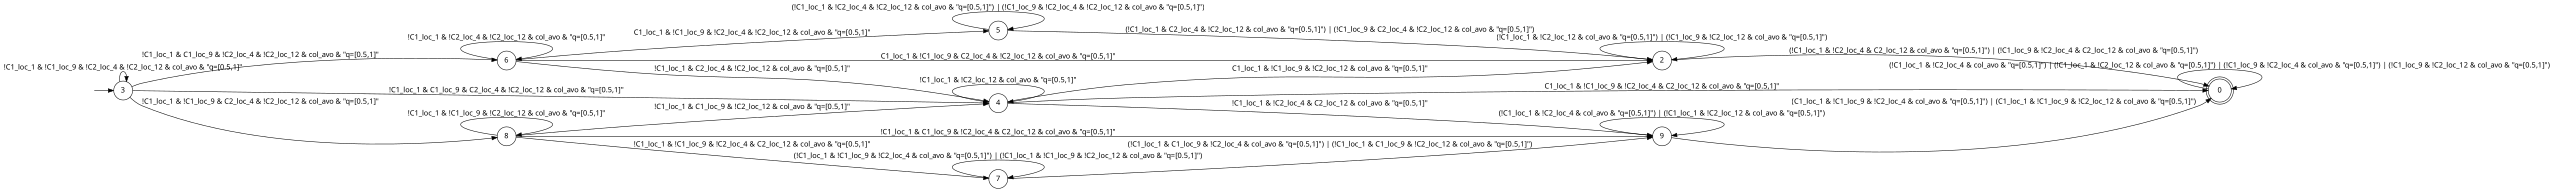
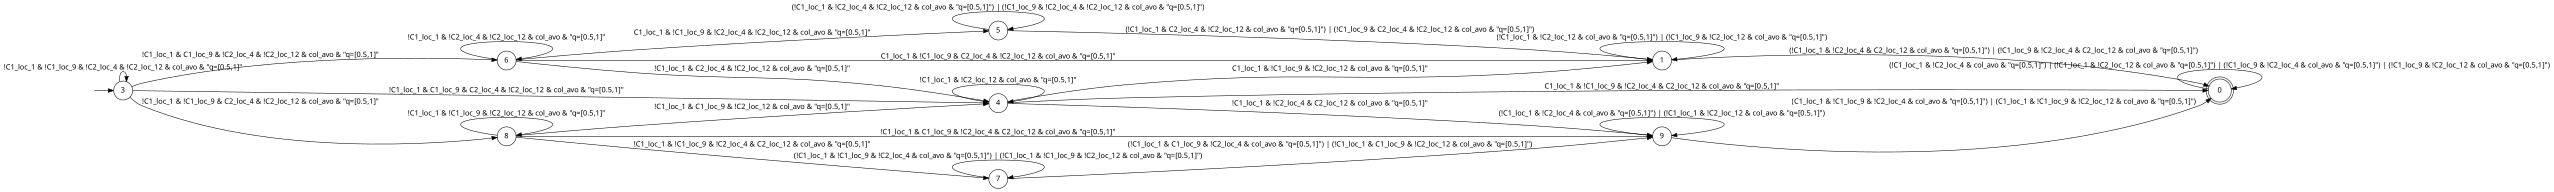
  digraph {
    fontname="Noto Sans"
    rankdir=LR
    node [fontname="Noto Sans" shape=circle]
    edge [fontname="Noto Sans"]
    I [style=invis width=0]
    n2 [label=3]
    n3 [label=4]
    n4 [label=6]
    n5 [label=8]
    n6 [label=0 peripheries=2]
-   n7 [label=2]
+   n7 [label=1]
    n8 [label=9]
    n9 [label=5]
    n10 [label=7]
    I -> n2
    n2 -> n2 [label="!C1_loc_1 & !C1_loc_9 & !C2_loc_4 & !C2_loc_12 & col_avo & \"q=[0.5,1]\""]
    n2 -> n3 [label="!C1_loc_1 & C1_loc_9 & C2_loc_4 & !C2_loc_12 & col_avo & \"q=[0.5,1]\""]
    n2 -> n4 [label="!C1_loc_1 & C1_loc_9 & !C2_loc_4 & !C2_loc_12 & col_avo & \"q=[0.5,1]\""]
    n2 -> n5 [label="!C1_loc_1 & !C1_loc_9 & C2_loc_4 & !C2_loc_12 & col_avo & \"q=[0.5,1]\""]
    n3 -> n3 [label="!C1_loc_1 & !C2_loc_12 & col_avo & \"q=[0.5,1]\""]
    n3 -> n6 [label="C1_loc_1 & !C1_loc_9 & !C2_loc_4 & C2_loc_12 & col_avo & \"q=[0.5,1]\""]
    n3 -> n7 [label="C1_loc_1 & !C1_loc_9 & !C2_loc_12 & col_avo & \"q=[0.5,1]\""]
    n3 -> n8 [label="!C1_loc_1 & !C2_loc_4 & C2_loc_12 & col_avo & \"q=[0.5,1]\""]
    n4 -> n3 [label="!C1_loc_1 & C2_loc_4 & !C2_loc_12 & col_avo & \"q=[0.5,1]\""]
    n4 -> n4 [label="!C1_loc_1 & !C2_loc_4 & !C2_loc_12 & col_avo & \"q=[0.5,1]\""]
    n4 -> n7 [label="C1_loc_1 & !C1_loc_9 & C2_loc_4 & !C2_loc_12 & col_avo & \"q=[0.5,1]\""]
    n4 -> n9 [label="C1_loc_1 & !C1_loc_9 & !C2_loc_4 & !C2_loc_12 & col_avo & \"q=[0.5,1]\""]
    n5 -> n3 [label="!C1_loc_1 & C1_loc_9 & !C2_loc_12 & col_avo & \"q=[0.5,1]\""]
    n5 -> n5 [label="!C1_loc_1 & !C1_loc_9 & !C2_loc_12 & col_avo & \"q=[0.5,1]\""]
    n5 -> n8 [label="!C1_loc_1 & C1_loc_9 & !C2_loc_4 & C2_loc_12 & col_avo & \"q=[0.5,1]\""]
    n5 -> n10 [label="!C1_loc_1 & !C1_loc_9 & !C2_loc_4 & C2_loc_12 & col_avo & \"q=[0.5,1]\""]
    n6 -> n6 [label="(!C1_loc_1 & !C2_loc_4 & col_avo & \"q=[0.5,1]\") | (!C1_loc_1 & !C2_loc_12 & col_avo & \"q=[0.5,1]\") | (!C1_loc_9 & !C2_loc_4 & col_avo & \"q=[0.5,1]\") | (!C1_loc_9 & !C2_loc_12 & col_avo & \"q=[0.5,1]\")"]
    n7 -> n6 [label="(!C1_loc_1 & !C2_loc_4 & C2_loc_12 & col_avo & \"q=[0.5,1]\") | (!C1_loc_9 & !C2_loc_4 & C2_loc_12 & col_avo & \"q=[0.5,1]\")"]
    n7 -> n7 [label="(!C1_loc_1 & !C2_loc_12 & col_avo & \"q=[0.5,1]\") | (!C1_loc_9 & !C2_loc_12 & col_avo & \"q=[0.5,1]\")"]
    n8 -> n6 [label="(C1_loc_1 & !C1_loc_9 & !C2_loc_4 & col_avo & \"q=[0.5,1]\") | (C1_loc_1 & !C1_loc_9 & !C2_loc_12 & col_avo & \"q=[0.5,1]\")"]
    n8 -> n8 [label="(!C1_loc_1 & !C2_loc_4 & col_avo & \"q=[0.5,1]\") | (!C1_loc_1 & !C2_loc_12 & col_avo & \"q=[0.5,1]\")"]
    n9 -> n7 [label="(!C1_loc_1 & C2_loc_4 & !C2_loc_12 & col_avo & \"q=[0.5,1]\") | (!C1_loc_9 & C2_loc_4 & !C2_loc_12 & col_avo & \"q=[0.5,1]\")"]
    n9 -> n9 [label="(!C1_loc_1 & !C2_loc_4 & !C2_loc_12 & col_avo & \"q=[0.5,1]\") | (!C1_loc_9 & !C2_loc_4 & !C2_loc_12 & col_avo & \"q=[0.5,1]\")"]
    n10 -> n8 [label="(!C1_loc_1 & C1_loc_9 & !C2_loc_4 & col_avo & \"q=[0.5,1]\") | (!C1_loc_1 & C1_loc_9 & !C2_loc_12 & col_avo & \"q=[0.5,1]\")"]
    n10 -> n10 [label="(!C1_loc_1 & !C1_loc_9 & !C2_loc_4 & col_avo & \"q=[0.5,1]\") | (!C1_loc_1 & !C1_loc_9 & !C2_loc_12 & col_avo & \"q=[0.5,1]\")"]
  }
